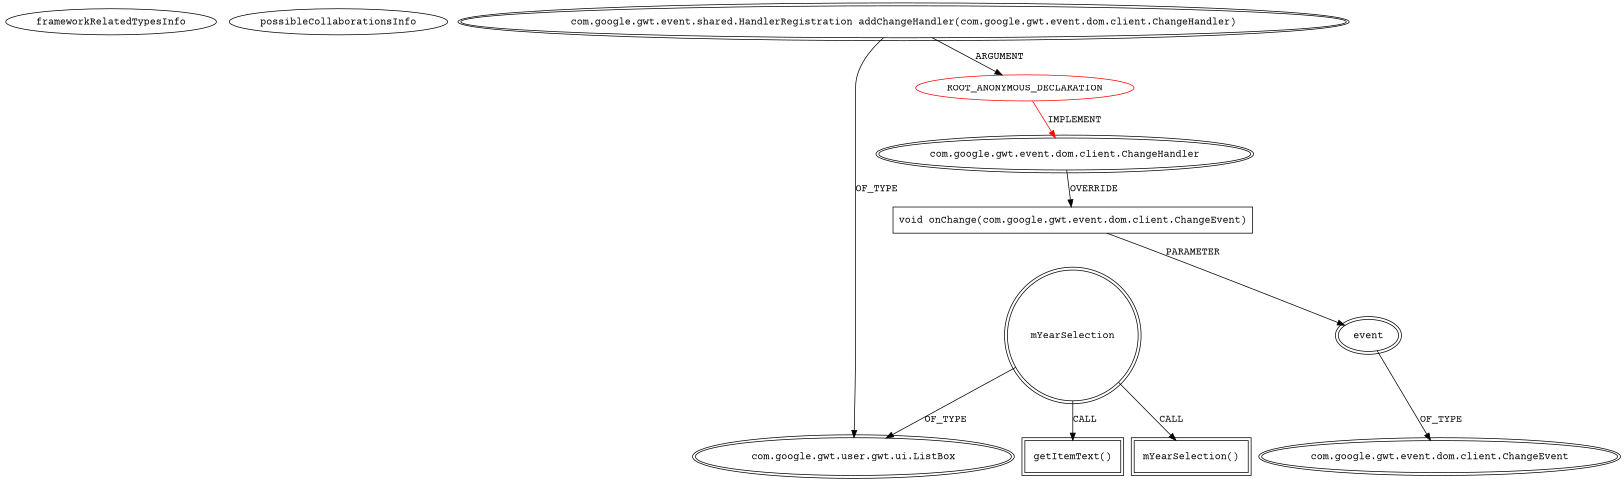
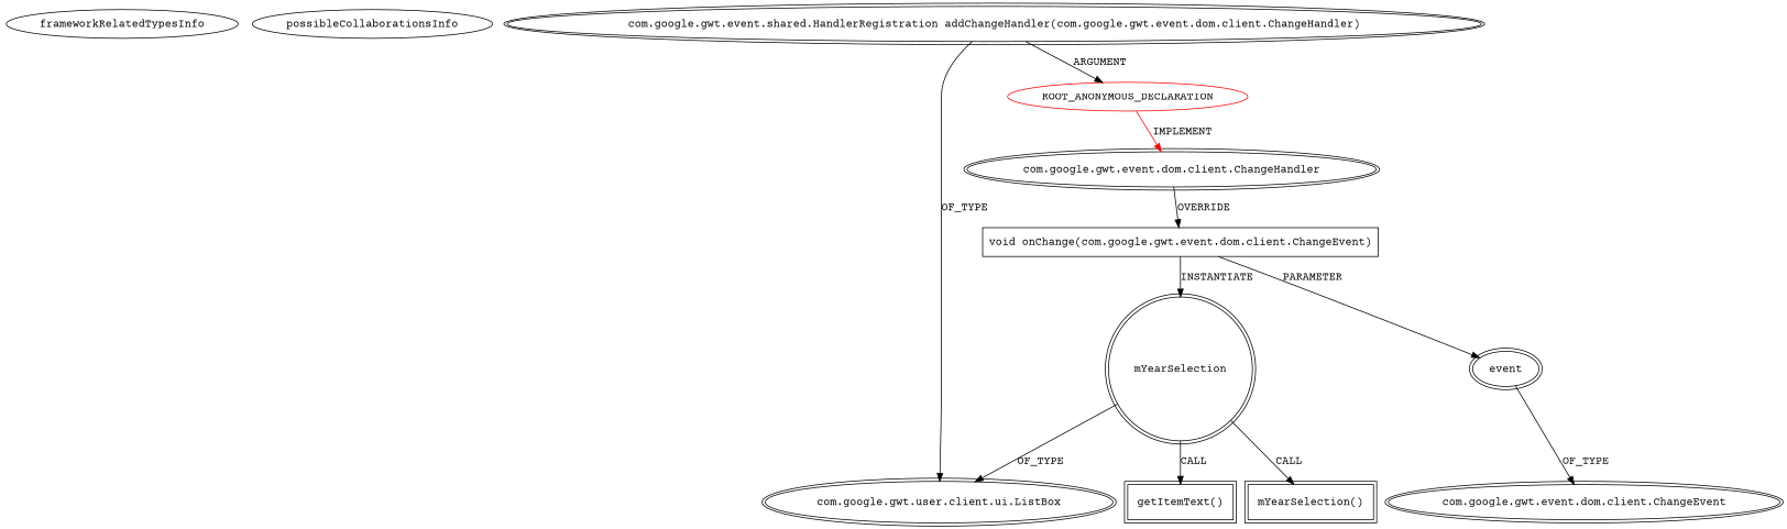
  digraph {
    fontname="Courier Prime"
    node [fontname="Courier Prime" isFrameworkType=true peripheries=2]
    edge [fontname="Courier Prime"]
    frameworkRelatedTypesInfo [0="com.google.gwt.event.dom.client.ChangeHandler" isFrameworkType="" peripheries=""]
    possibleCollaborationsInfo [isFrameworkType="" peripheries=""]
    n3 [color=red isFrameworkType=false label=ROOT_ANONYMOUS_DECLARATION vertexType=ROOT_ANONYMOUS_DECLARATION peripheries=""]
    n4 [label="com.google.gwt.event.dom.client.ChangeHandler" vertexType=FRAMEWORK_INTERFACE_TYPE]
    n5 [isFrameworkType=false label="void onChange(com.google.gwt.event.dom.client.ChangeEvent)" shape=box vertexType=OVERRIDING_METHOD_DECLARATION peripheries=""]
    n6 [label=event vertexType=PARAMETER_DECLARATION]
    n7 [label=mYearSelection shape=circle vertexType=VARIABLE_EXPRESION]
    n8 [label="com.google.gwt.event.shared.HandlerRegistration addChangeHandler(com.google.gwt.event.dom.client.ChangeHandler)" vertexType=OUTSIDE_CALL]
-   n9 [label="com.google.gwt.user.gwt.ui.ListBox" vertexType=FRAMEWORK_CLASS_TYPE]
+   n9 [label="com.google.gwt.user.client.ui.ListBox" vertexType=FRAMEWORK_CLASS_TYPE]
    n10 [label="com.google.gwt.event.dom.client.ChangeEvent" vertexType=FRAMEWORK_CLASS_TYPE]
    n11 [label="mYearSelection()" shape=box vertexType=INSIDE_CALL]
    n12 [label="getItemText()" shape=box vertexType=INSIDE_CALL]
    n3 -> n4 [color=red label=IMPLEMENT]
    n4 -> n5 [label=OVERRIDE]
    n5 -> n6 [label=PARAMETER]
+   n5 -> n7 [label=INSTANTIATE]
    n6 -> n10 [label=OF_TYPE]
    n7 -> n9 [label=OF_TYPE]
    n7 -> n11 [label=CALL]
    n7 -> n12 [label=CALL]
    n8 -> n3 [label=ARGUMENT]
    n8 -> n9 [label=OF_TYPE]
  }
